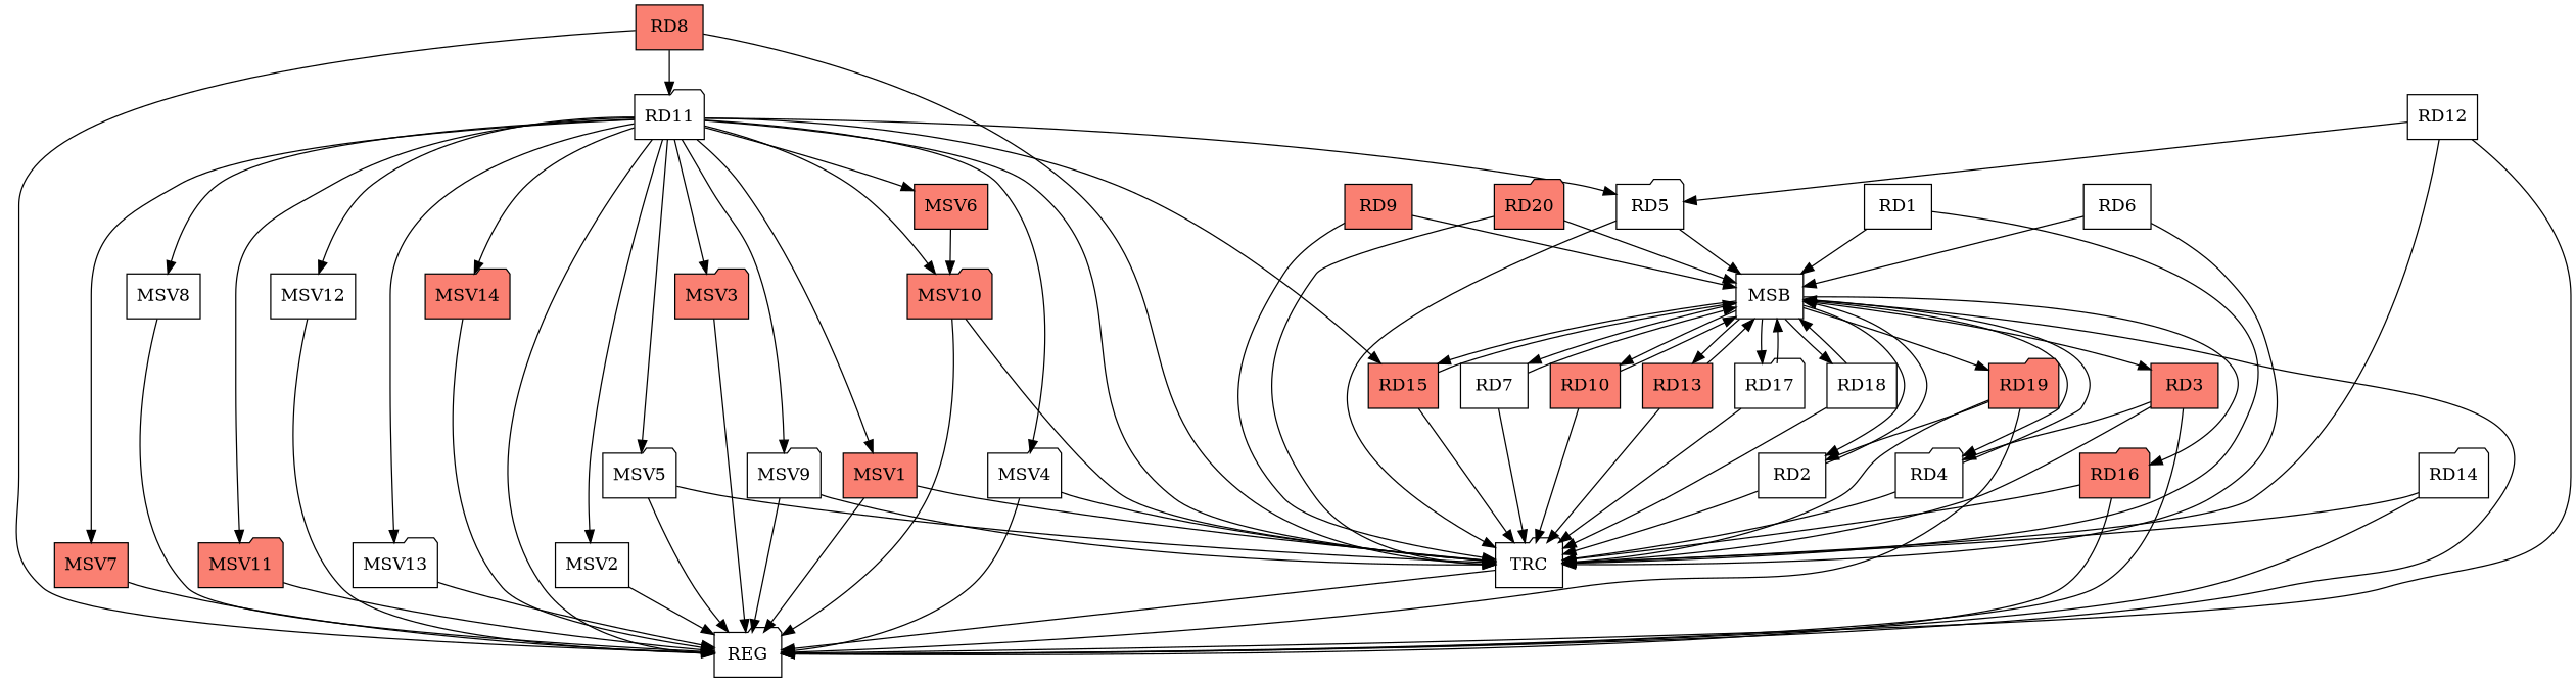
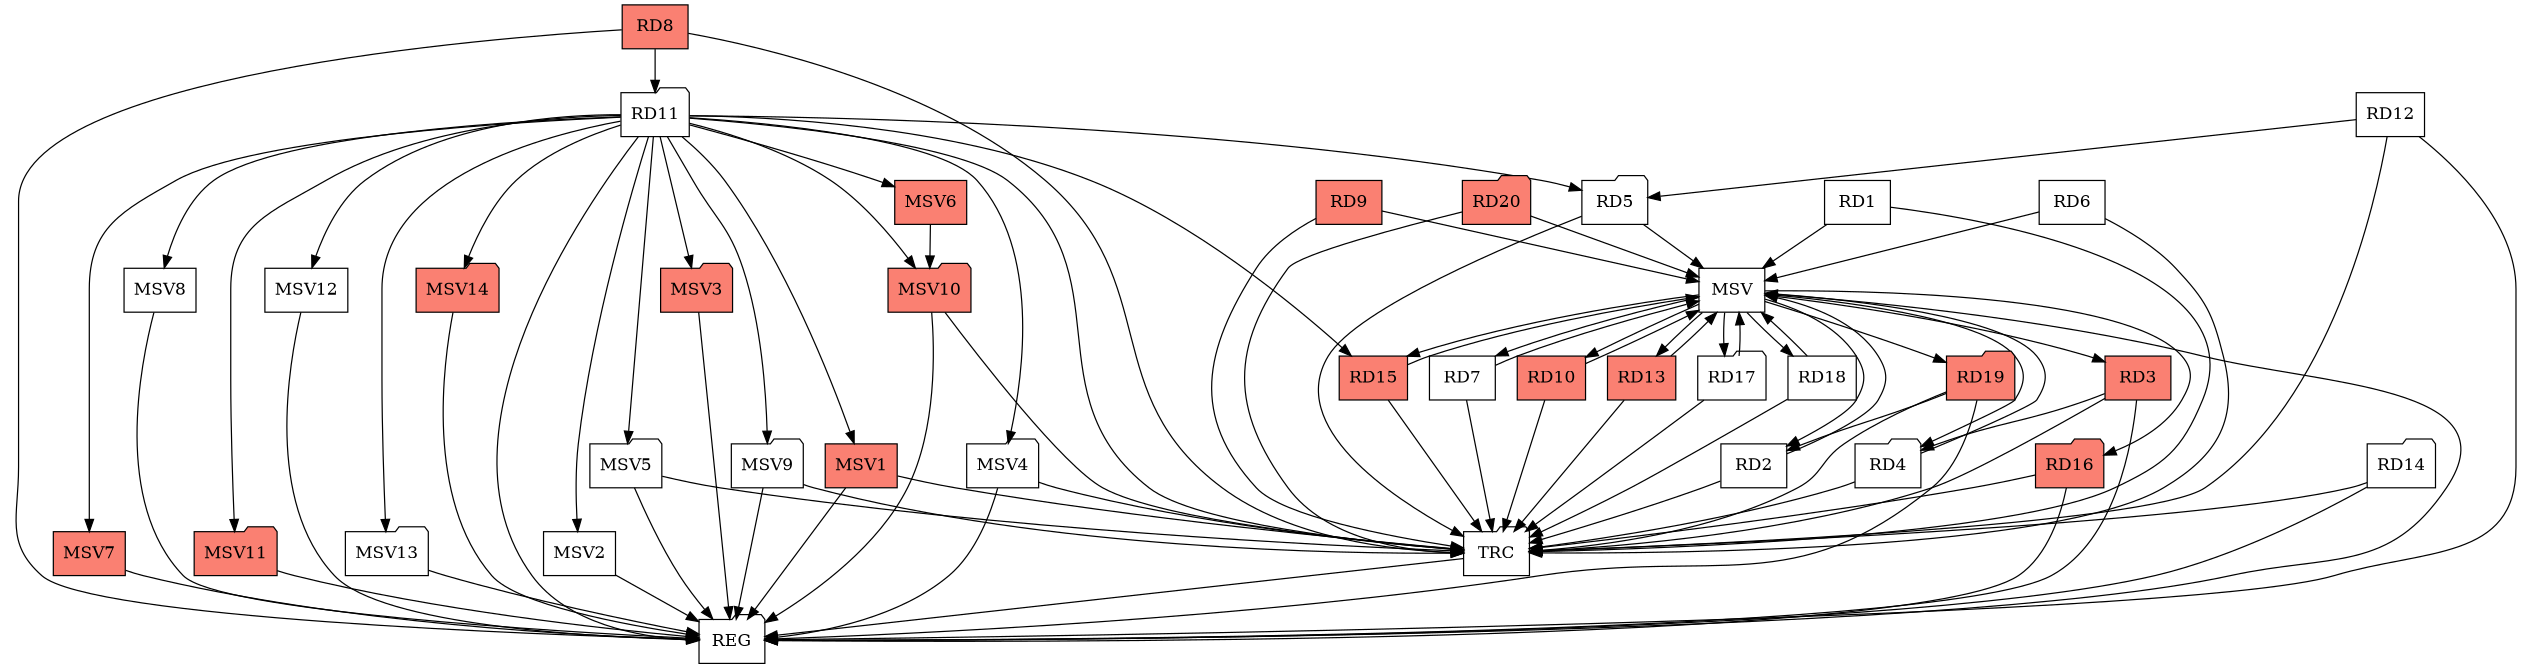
  strict digraph {
    node [fillcolor=white shape=box style=filled]
    n1 [label=RD1]
-   n2 [label=MSB]
+   n2 [label=MSV]
    n3 [label=TRC shape=folder]
    n4 [label=RD2]
    n5 [fillcolor=salmon label=RD3]
    n6 [label=RD4 shape=folder]
    n7 [label=REG shape=folder]
    n8 [label=RD7]
    n9 [fillcolor=salmon label=RD10]
    n10 [fillcolor=salmon label=RD15]
    n11 [fillcolor=salmon label=RD13]
    n12 [fillcolor=salmon label=RD16 shape=folder]
    n13 [label=RD17 shape=folder]
    n14 [label=RD18]
    n15 [fillcolor=salmon label=RD19 shape=folder]
    n16 [label=RD5 shape=folder]
    n17 [label=RD6]
    n18 [fillcolor=salmon label=RD8]
    n19 [label=RD11 shape=folder]
    n20 [fillcolor=salmon label=MSV1]
    n21 [label=MSV2]
    n22 [fillcolor=salmon label=MSV3 shape=folder]
    n23 [label=MSV4 shape=folder]
    n24 [label=MSV5 shape=folder]
    n25 [fillcolor=salmon label=MSV6]
    n26 [fillcolor=salmon label=MSV7]
    n27 [label=MSV8]
    n28 [label=MSV9 shape=folder]
    n29 [fillcolor=salmon label=MSV10 shape=folder]
    n30 [fillcolor=salmon label=MSV11 shape=folder]
    n31 [label=MSV12]
    n32 [label=MSV13 shape=folder]
    n33 [fillcolor=salmon label=MSV14 shape=folder]
    n34 [fillcolor=salmon label=RD9]
    n35 [label=RD12]
    n36 [label=RD14 shape=folder]
    n37 [fillcolor=salmon label=RD20 shape=folder]
    n1 -> n2
    n1 -> n3
    n2 -> n4
    n2 -> n5
    n2 -> n6
    n2 -> n7
    n2 -> n8
    n2 -> n9
    n2 -> n10
    n2 -> n11
    n2 -> n12
    n2 -> n13
    n2 -> n14
    n2 -> n15
    n3 -> n7
    n4 -> n2
    n4 -> n3
    n5 -> n3
    n5 -> n6
    n5 -> n7
    n6 -> n2
    n6 -> n3
    n8 -> n2
    n8 -> n3
    n9 -> n2
    n9 -> n3
    n10 -> n2
    n10 -> n3
    n11 -> n2
    n11 -> n3
    n12 -> n3
    n12 -> n7
    n13 -> n2
    n13 -> n3
    n14 -> n2
    n14 -> n3
    n15 -> n3
    n15 -> n4
    n15 -> n7
    n16 -> n2
    n16 -> n3
    n17 -> n2
    n17 -> n3
    n18 -> n3
    n18 -> n7
    n18 -> n19
    n19 -> n3
    n19 -> n7
    n19 -> n10
    n19 -> n16
    n19 -> n20
    n19 -> n21
    n19 -> n22
    n19 -> n23
    n19 -> n24
    n19 -> n25
    n19 -> n26
    n19 -> n27
    n19 -> n28
    n19 -> n29
    n19 -> n30
    n19 -> n31
    n19 -> n32
    n19 -> n33
    n20 -> n3
    n20 -> n7
    n21 -> n7
    n22 -> n7
    n23 -> n3
    n23 -> n7
    n24 -> n3
    n24 -> n7
    n25 -> n29
    n26 -> n7
    n27 -> n7
    n28 -> n3
    n28 -> n7
    n29 -> n3
    n29 -> n7
    n30 -> n7
    n31 -> n7
    n32 -> n7
    n33 -> n7
    n34 -> n2
    n34 -> n3
    n35 -> n3
    n35 -> n7
    n35 -> n16
    n36 -> n3
    n36 -> n7
    n37 -> n2
    n37 -> n3
  }
